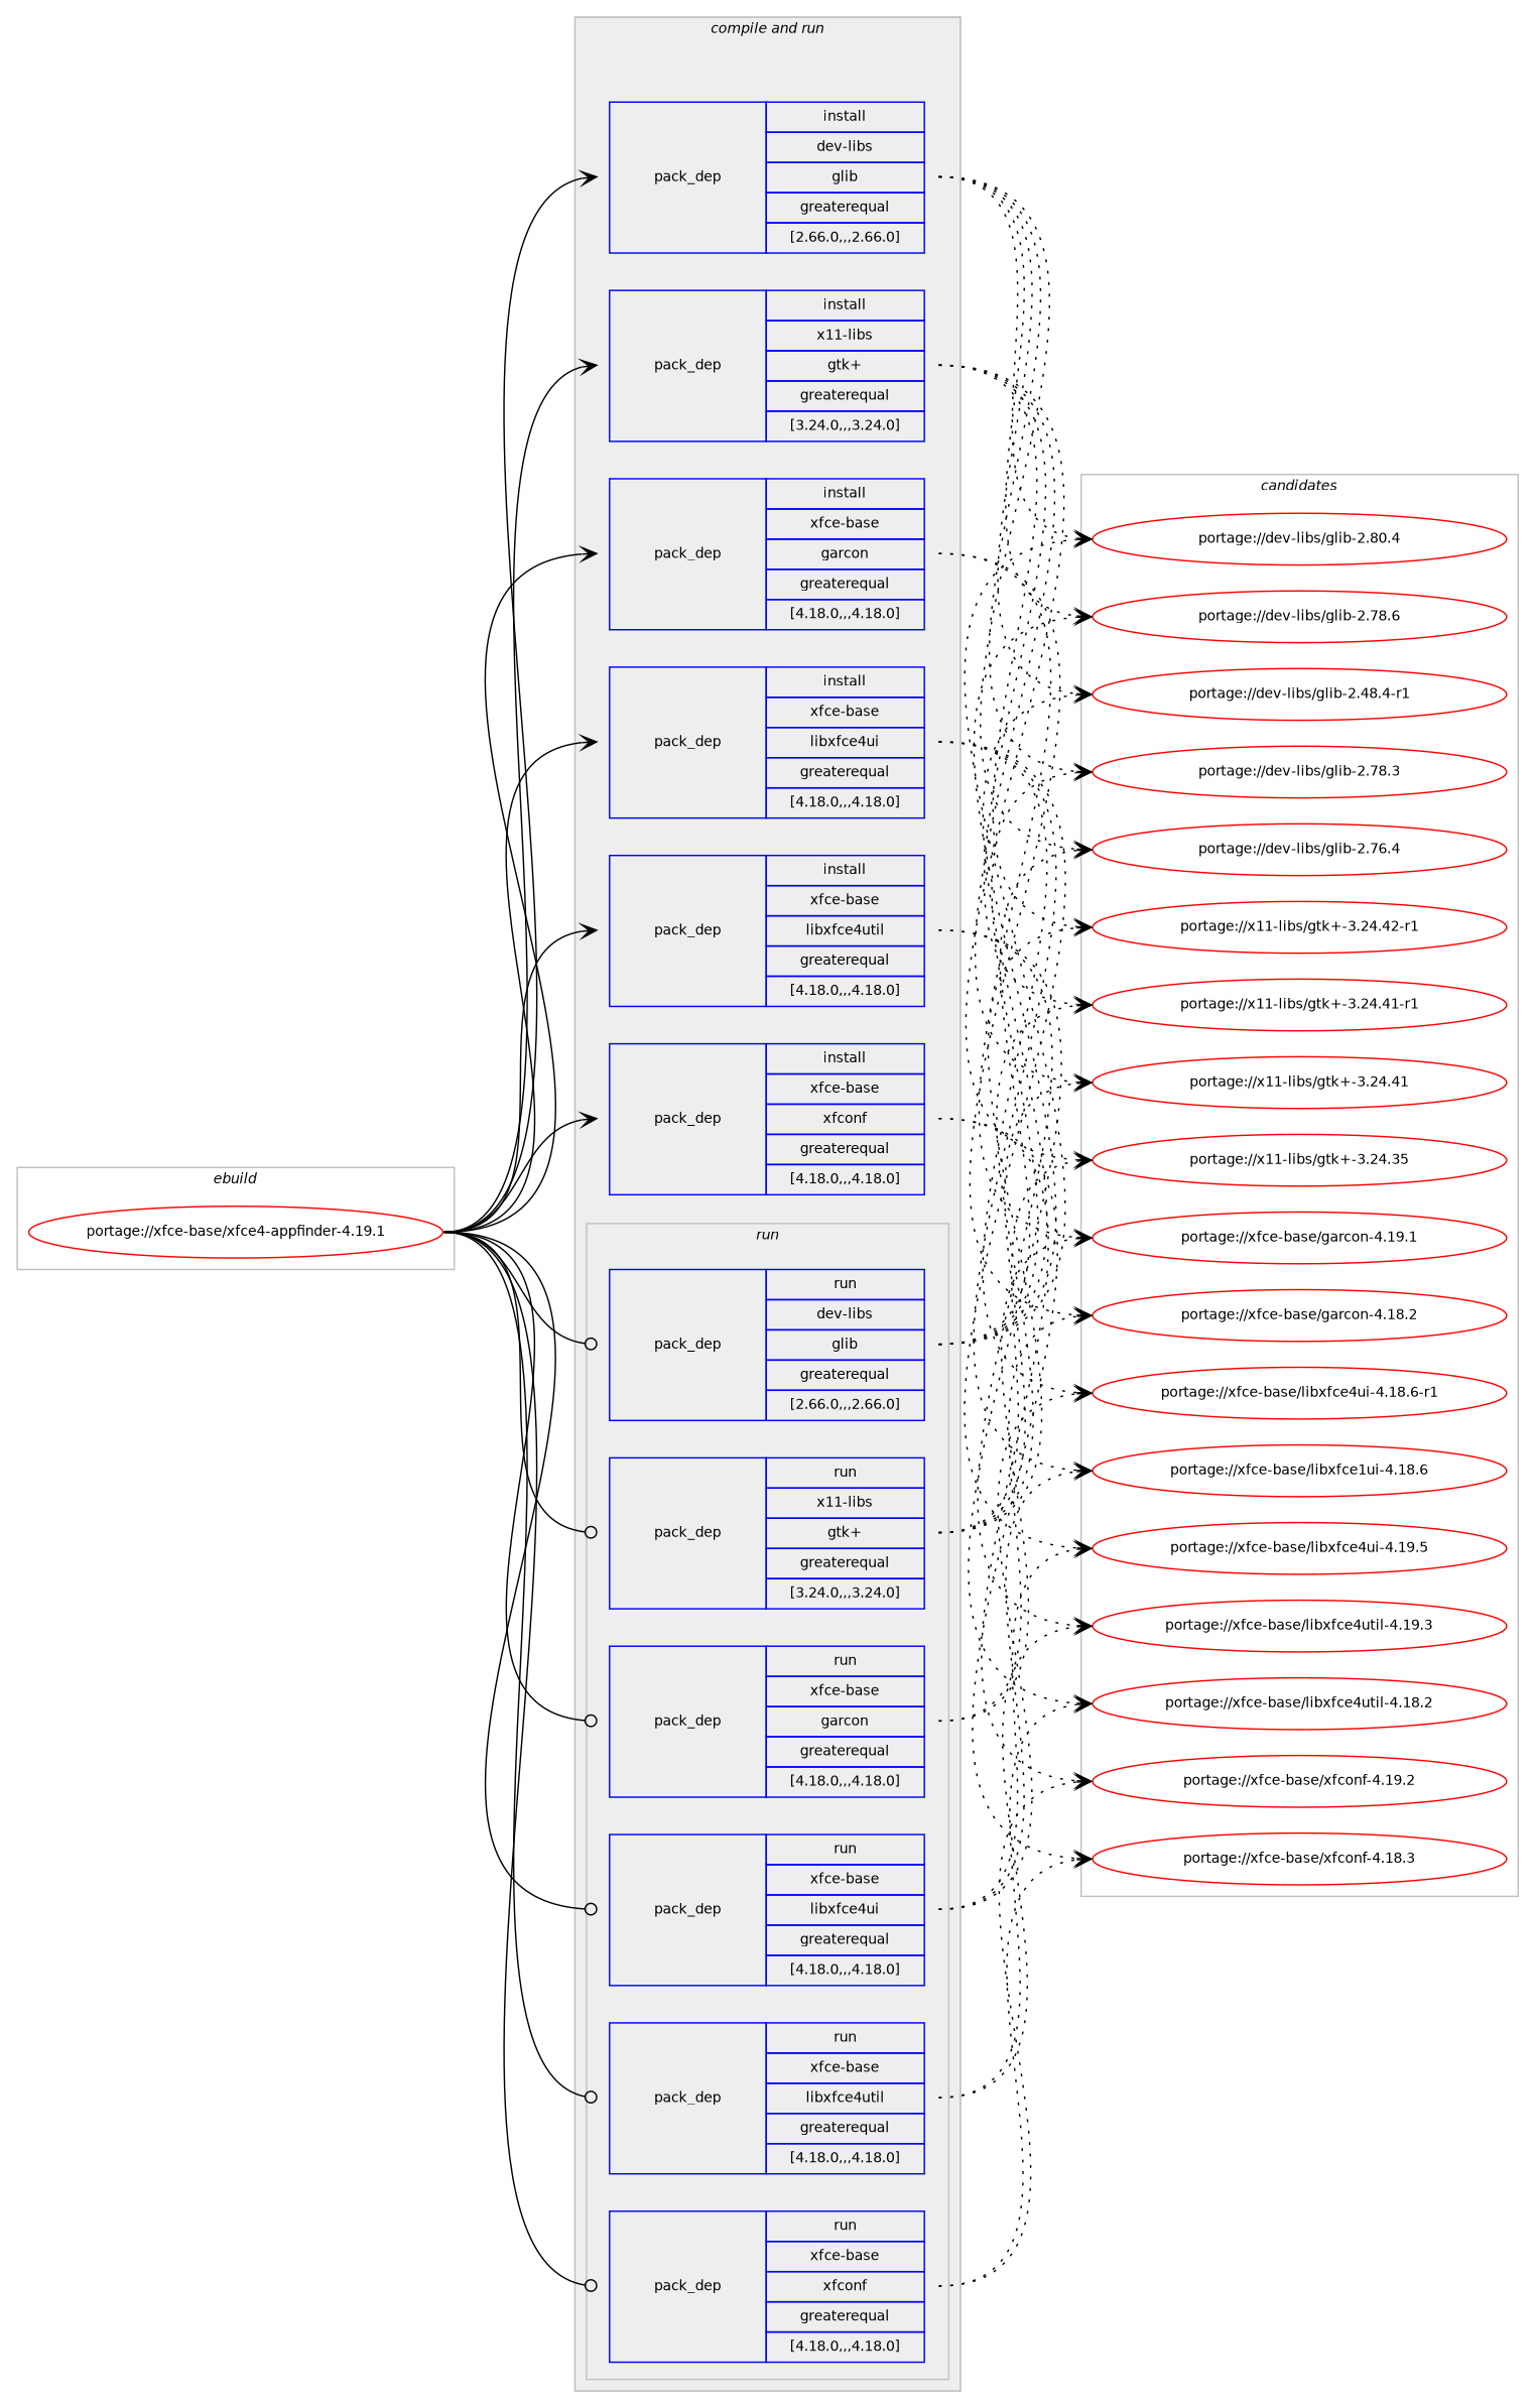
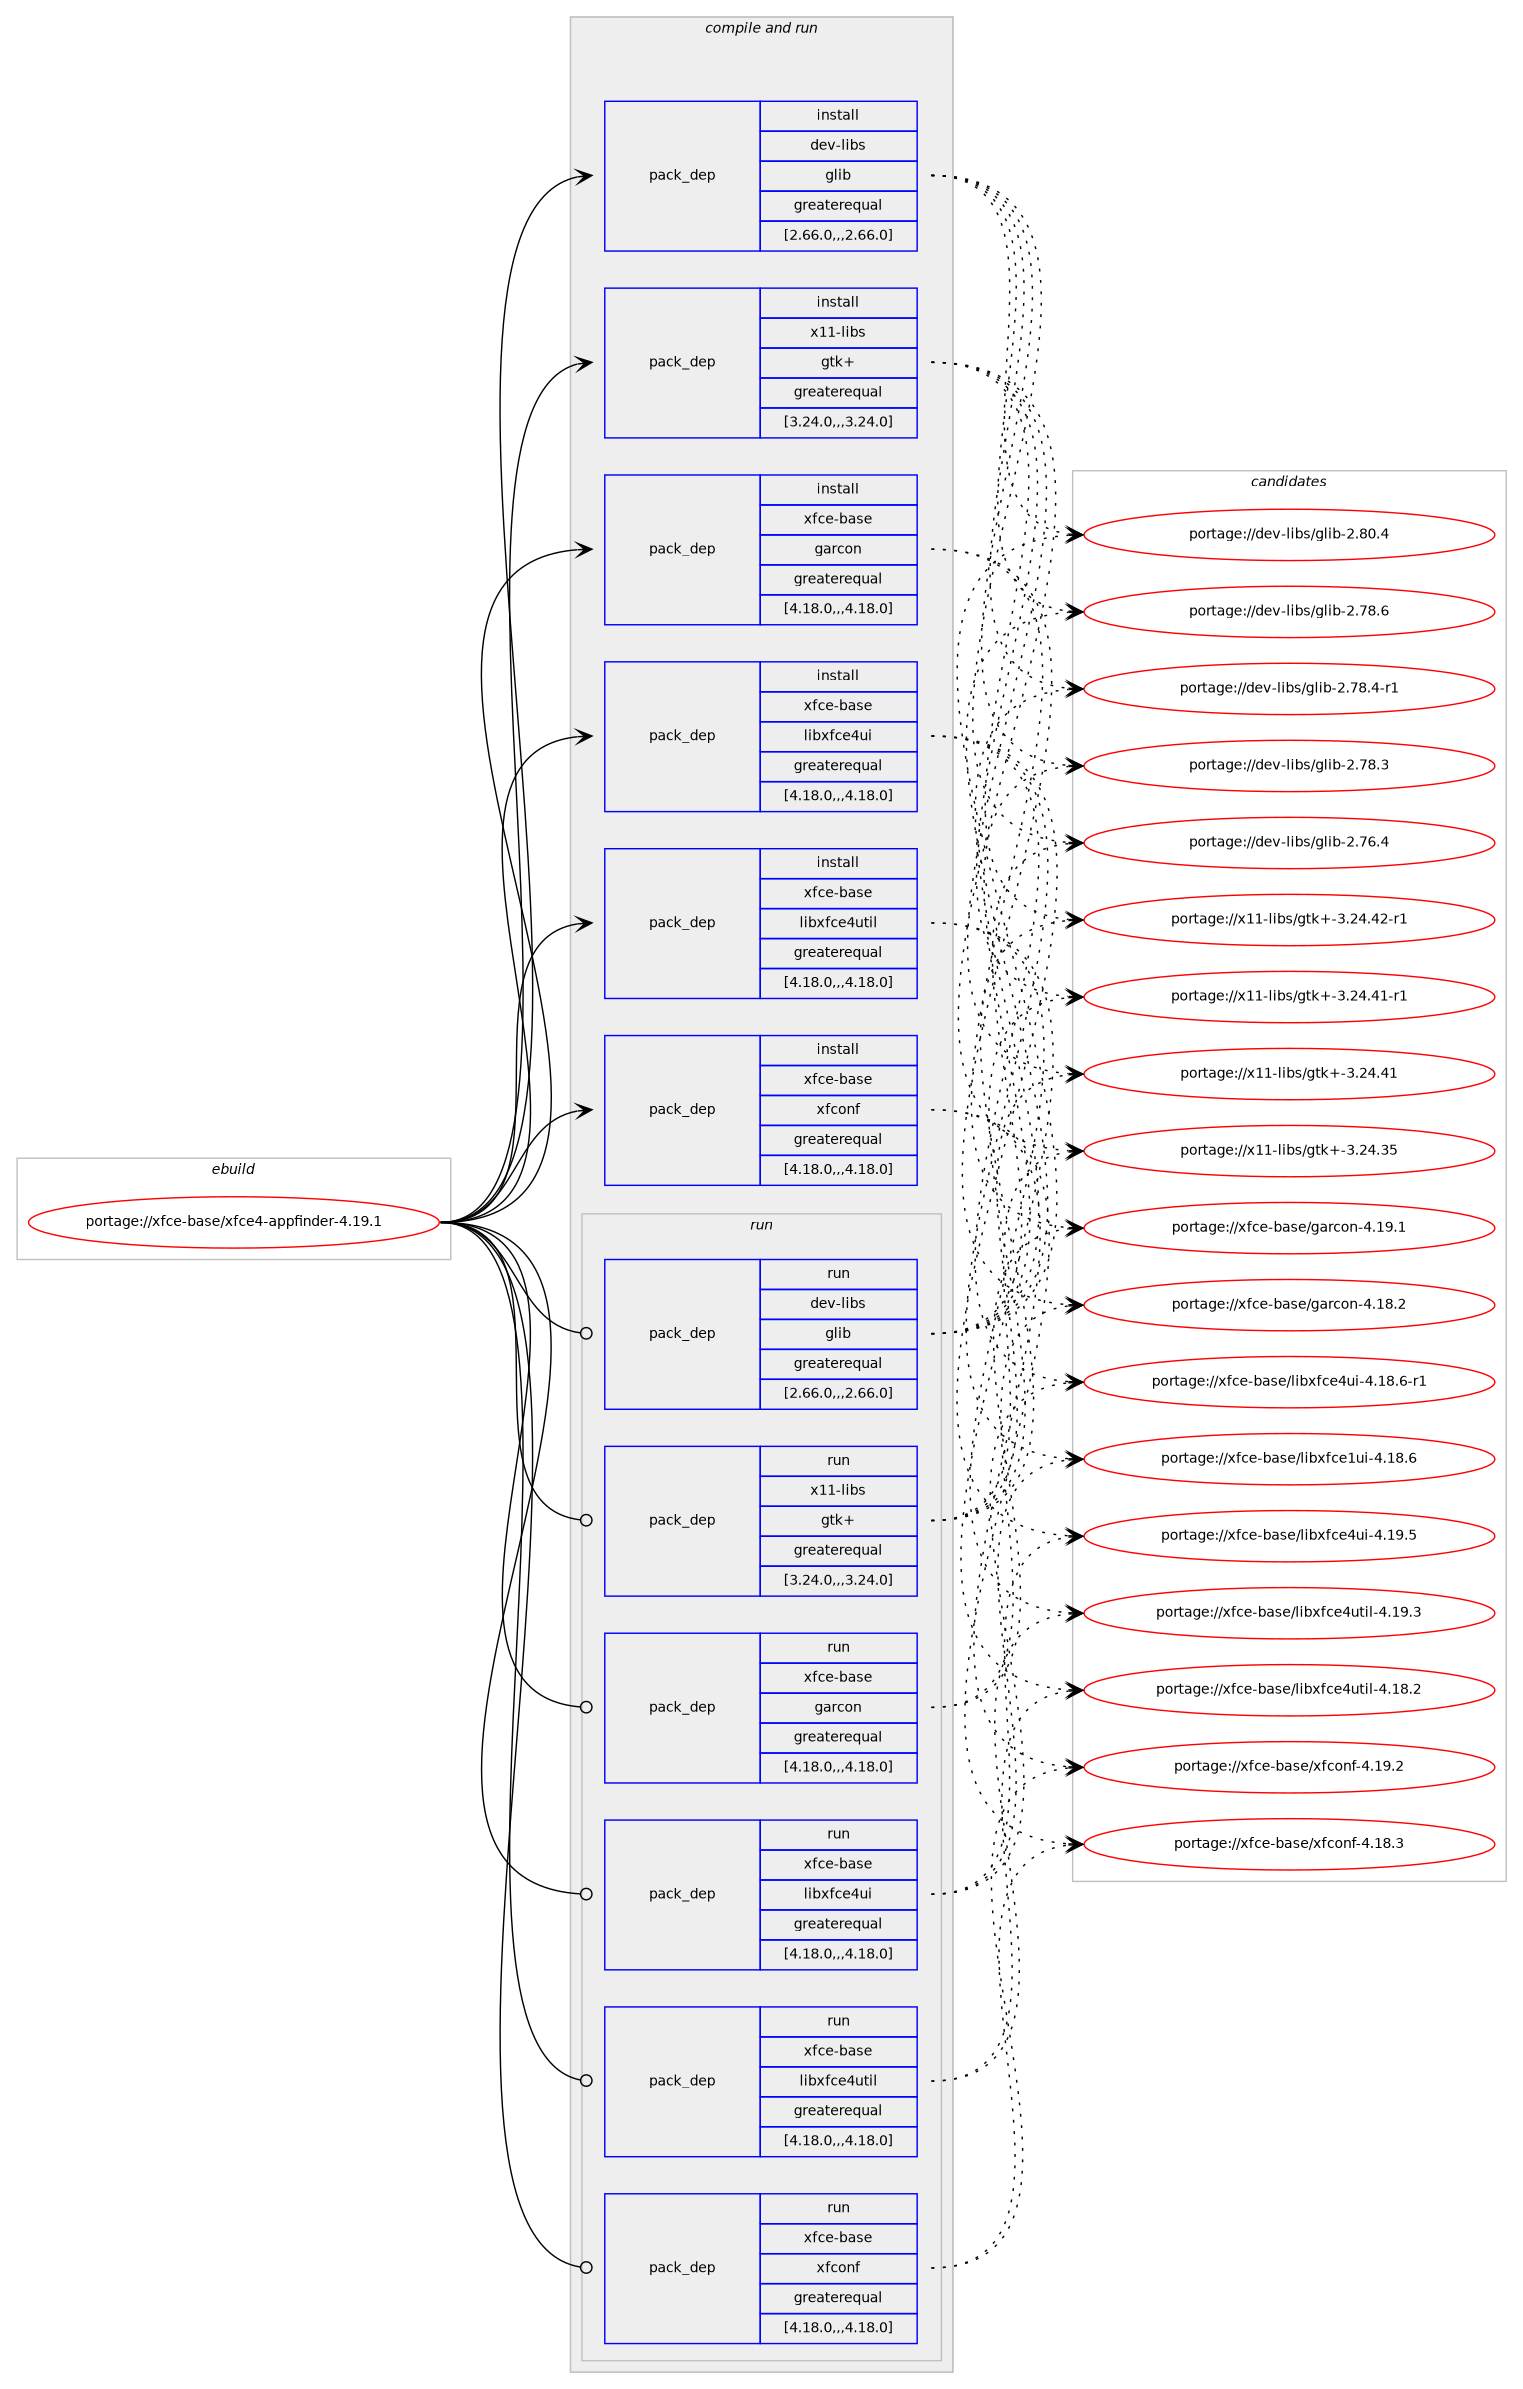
  digraph {
    compound=true
    concentrate=true
    fontname=Helvetica
    fontsize=10
    newrank=true
    rankdir=LR
    ranksep=1.5
    node [color=red fontname=Helvetica fontsize=10]
    edge [arrowhead=vee headport=w style=dotted tailport=e weight=100]
    n1 [label="portage://xfce-base/xfce4-appfinder-4.19.1" width=4]
    n2 [color=blue label=<<TABLE BORDER="0" CELLBORDER="1" CELLSPACING="0" CELLPADDING="4" WIDTH="220"><TR><TD ROWSPAN="6" CELLPADDING="30">pack_dep</TD></TR><TR><TD WIDTH="110">install</TD></TR><TR><TD>dev-libs</TD></TR><TR><TD>glib</TD></TR><TR><TD>greaterequal</TD></TR><TR><TD>[2.66.0,,,2.66.0]</TD></TR></TABLE>> shape=none]
    n3 [color=blue label=<<TABLE BORDER="0" CELLBORDER="1" CELLSPACING="0" CELLPADDING="4" WIDTH="220"><TR><TD ROWSPAN="6" CELLPADDING="30">pack_dep</TD></TR><TR><TD WIDTH="110">install</TD></TR><TR><TD>x11-libs</TD></TR><TR><TD>gtk+</TD></TR><TR><TD>greaterequal</TD></TR><TR><TD>[3.24.0,,,3.24.0]</TD></TR></TABLE>> shape=none]
    n4 [color=blue label=<<TABLE BORDER="0" CELLBORDER="1" CELLSPACING="0" CELLPADDING="4" WIDTH="220"><TR><TD ROWSPAN="6" CELLPADDING="30">pack_dep</TD></TR><TR><TD WIDTH="110">install</TD></TR><TR><TD>xfce-base</TD></TR><TR><TD>garcon</TD></TR><TR><TD>greaterequal</TD></TR><TR><TD>[4.18.0,,,4.18.0]</TD></TR></TABLE>> shape=none]
    n5 [color=blue label=<<TABLE BORDER="0" CELLBORDER="1" CELLSPACING="0" CELLPADDING="4" WIDTH="220"><TR><TD ROWSPAN="6" CELLPADDING="30">pack_dep</TD></TR><TR><TD WIDTH="110">install</TD></TR><TR><TD>xfce-base</TD></TR><TR><TD>libxfce4ui</TD></TR><TR><TD>greaterequal</TD></TR><TR><TD>[4.18.0,,,4.18.0]</TD></TR></TABLE>> shape=none]
    n6 [color=blue label=<<TABLE BORDER="0" CELLBORDER="1" CELLSPACING="0" CELLPADDING="4" WIDTH="220"><TR><TD ROWSPAN="6" CELLPADDING="30">pack_dep</TD></TR><TR><TD WIDTH="110">install</TD></TR><TR><TD>xfce-base</TD></TR><TR><TD>libxfce4util</TD></TR><TR><TD>greaterequal</TD></TR><TR><TD>[4.18.0,,,4.18.0]</TD></TR></TABLE>> shape=none]
    n7 [color=blue label=<<TABLE BORDER="0" CELLBORDER="1" CELLSPACING="0" CELLPADDING="4" WIDTH="220"><TR><TD ROWSPAN="6" CELLPADDING="30">pack_dep</TD></TR><TR><TD WIDTH="110">install</TD></TR><TR><TD>xfce-base</TD></TR><TR><TD>xfconf</TD></TR><TR><TD>greaterequal</TD></TR><TR><TD>[4.18.0,,,4.18.0]</TD></TR></TABLE>> shape=none]
    n8 [color=blue label=<<TABLE BORDER="0" CELLBORDER="1" CELLSPACING="0" CELLPADDING="4" WIDTH="220"><TR><TD ROWSPAN="6" CELLPADDING="30">pack_dep</TD></TR><TR><TD WIDTH="110">run</TD></TR><TR><TD>dev-libs</TD></TR><TR><TD>glib</TD></TR><TR><TD>greaterequal</TD></TR><TR><TD>[2.66.0,,,2.66.0]</TD></TR></TABLE>> shape=none]
    n9 [color=blue label=<<TABLE BORDER="0" CELLBORDER="1" CELLSPACING="0" CELLPADDING="4" WIDTH="220"><TR><TD ROWSPAN="6" CELLPADDING="30">pack_dep</TD></TR><TR><TD WIDTH="110">run</TD></TR><TR><TD>x11-libs</TD></TR><TR><TD>gtk+</TD></TR><TR><TD>greaterequal</TD></TR><TR><TD>[3.24.0,,,3.24.0]</TD></TR></TABLE>> shape=none]
    n10 [color=blue label=<<TABLE BORDER="0" CELLBORDER="1" CELLSPACING="0" CELLPADDING="4" WIDTH="220"><TR><TD ROWSPAN="6" CELLPADDING="30">pack_dep</TD></TR><TR><TD WIDTH="110">run</TD></TR><TR><TD>xfce-base</TD></TR><TR><TD>garcon</TD></TR><TR><TD>greaterequal</TD></TR><TR><TD>[4.18.0,,,4.18.0]</TD></TR></TABLE>> shape=none]
    n11 [color=blue label=<<TABLE BORDER="0" CELLBORDER="1" CELLSPACING="0" CELLPADDING="4" WIDTH="220"><TR><TD ROWSPAN="6" CELLPADDING="30">pack_dep</TD></TR><TR><TD WIDTH="110">run</TD></TR><TR><TD>xfce-base</TD></TR><TR><TD>libxfce4ui</TD></TR><TR><TD>greaterequal</TD></TR><TR><TD>[4.18.0,,,4.18.0]</TD></TR></TABLE>> shape=none]
    n12 [color=blue label=<<TABLE BORDER="0" CELLBORDER="1" CELLSPACING="0" CELLPADDING="4" WIDTH="220"><TR><TD ROWSPAN="6" CELLPADDING="30">pack_dep</TD></TR><TR><TD WIDTH="110">run</TD></TR><TR><TD>xfce-base</TD></TR><TR><TD>libxfce4util</TD></TR><TR><TD>greaterequal</TD></TR><TR><TD>[4.18.0,,,4.18.0]</TD></TR></TABLE>> shape=none]
    n13 [color=blue label=<<TABLE BORDER="0" CELLBORDER="1" CELLSPACING="0" CELLPADDING="4" WIDTH="220"><TR><TD ROWSPAN="6" CELLPADDING="30">pack_dep</TD></TR><TR><TD WIDTH="110">run</TD></TR><TR><TD>xfce-base</TD></TR><TR><TD>xfconf</TD></TR><TR><TD>greaterequal</TD></TR><TR><TD>[4.18.0,,,4.18.0]</TD></TR></TABLE>> shape=none]
    n14 [label="portage://dev-libs/glib-2.80.4" width=4]
    n15 [label="portage://dev-libs/glib-2.78.6" width=4]
-   n16 [label="portage://dev-libs/glib-2.48.4-r1" width=4]
+   n16 [label="portage://dev-libs/glib-2.78.4-r1" width=4]
    n17 [label="portage://dev-libs/glib-2.78.3" width=4]
    n18 [label="portage://dev-libs/glib-2.76.4" width=4]
    n19 [label="portage://x11-libs/gtk+-3.24.42-r1" width=4]
    n20 [label="portage://x11-libs/gtk+-3.24.41-r1" width=4]
    n21 [label="portage://x11-libs/gtk+-3.24.41" width=4]
    n22 [label="portage://x11-libs/gtk+-3.24.35" width=4]
    n23 [label="portage://xfce-base/garcon-4.19.1" width=4]
    n24 [label="portage://xfce-base/garcon-4.18.2" width=4]
    n25 [label="portage://xfce-base/libxfce4ui-4.19.5" width=4]
    n26 [label="portage://xfce-base/libxfce4ui-4.18.6-r1" width=4]
    n27 [label="portage://xfce-base/libxfce1ui-4.18.6" width=4]
    n28 [label="portage://xfce-base/libxfce4util-4.19.3" width=4]
    n29 [label="portage://xfce-base/libxfce4util-4.18.2" width=4]
    n30 [label="portage://xfce-base/xfconf-4.19.2" width=4]
    n31 [label="portage://xfce-base/xfconf-4.18.3" width=4]
    subgraph cluster_1 {
      color=gray
      label=<<i>ebuild</i>>
      n1
    }
    subgraph cluster_2 {
      color=gray
      label=<<i>dependencies</i>>
      subgraph cluster_3 {
        color=gray
        fillcolor="#eeeeee"
        label=<<i>compile</i>>
        style=filled
        subgraph sub_4 {
          color=gray
          fillcolor="#eeeeee"
          label=<<i>compile</i>>
          style=filled
          n2
        }
        subgraph sub_5 {
          color=gray
          fillcolor="#eeeeee"
          label=<<i>compile</i>>
          style=filled
          n3
        }
        subgraph sub_6 {
          color=gray
          fillcolor="#eeeeee"
          label=<<i>compile</i>>
          style=filled
          n4
        }
        subgraph sub_7 {
          color=gray
          fillcolor="#eeeeee"
          label=<<i>compile</i>>
          style=filled
          n5
        }
        subgraph sub_8 {
          color=gray
          fillcolor="#eeeeee"
          label=<<i>compile</i>>
          style=filled
          n6
        }
        subgraph sub_9 {
          color=gray
          fillcolor="#eeeeee"
          label=<<i>compile</i>>
          style=filled
          n7
        }
      }
      subgraph cluster_10 {
        color=gray
        fillcolor="#eeeeee"
        label=<<i>compile and run</i>>
        style=filled
      }
      subgraph cluster_11 {
        color=gray
        fillcolor="#eeeeee"
        label=<<i>run</i>>
        style=filled
        subgraph sub_12 {
          color=gray
          fillcolor="#eeeeee"
          label=<<i>run</i>>
          style=filled
          n8
        }
        subgraph sub_13 {
          color=gray
          fillcolor="#eeeeee"
          label=<<i>run</i>>
          style=filled
          n9
        }
        subgraph sub_14 {
          color=gray
          fillcolor="#eeeeee"
          label=<<i>run</i>>
          style=filled
          n10
        }
        subgraph sub_15 {
          color=gray
          fillcolor="#eeeeee"
          label=<<i>run</i>>
          style=filled
          n11
        }
        subgraph sub_16 {
          color=gray
          fillcolor="#eeeeee"
          label=<<i>run</i>>
          style=filled
          n12
        }
        subgraph sub_17 {
          color=gray
          fillcolor="#eeeeee"
          label=<<i>run</i>>
          style=filled
          n13
        }
      }
    }
    subgraph cluster_18 {
      color=gray
      label=<<i>candidates</i>>
      rank=same
      subgraph sub_19 {
        color=black
        label=<<i>candidates</i>>
        nodesep=1
        rank=same
        n14
        n15
        n16
        n17
        n18
      }
      subgraph sub_20 {
        color=black
        label=<<i>candidates</i>>
        nodesep=1
        rank=same
        n19
        n20
        n21
        n22
      }
      subgraph sub_21 {
        color=black
        label=<<i>candidates</i>>
        nodesep=1
        rank=same
        n23
        n24
      }
      subgraph sub_22 {
        color=black
        label=<<i>candidates</i>>
        nodesep=1
        rank=same
        n25
        n26
        n27
      }
      subgraph sub_23 {
        color=black
        label=<<i>candidates</i>>
        nodesep=1
        rank=same
        n28
        n29
      }
      subgraph sub_24 {
        color=black
        label=<<i>candidates</i>>
        nodesep=1
        rank=same
        n30
        n31
      }
      subgraph sub_25 {
        color=black
        label=<<i>candidates</i>>
        nodesep=1
        rank=same
        n14
        n15
        n16
        n17
        n18
      }
      subgraph sub_26 {
        color=black
        label=<<i>candidates</i>>
        nodesep=1
        rank=same
        n19
        n20
        n21
        n22
      }
      subgraph sub_27 {
        color=black
        label=<<i>candidates</i>>
        nodesep=1
        rank=same
        n23
        n24
      }
      subgraph sub_28 {
        color=black
        label=<<i>candidates</i>>
        nodesep=1
        rank=same
        n25
        n26
        n27
      }
      subgraph sub_29 {
        color=black
        label=<<i>candidates</i>>
        nodesep=1
        rank=same
        n30
        n31
      }
      subgraph sub_30 {
        color=black
        label=<<i>candidates</i>>
        nodesep=1
        rank=same
        n28
        n29
      }
    }
    n1 -> n2 [style=solid weight=20]
    n1 -> n3 [style=solid weight=20]
    n1 -> n4 [style=solid weight=20]
    n1 -> n5 [style=solid weight=20]
    n1 -> n6 [style=solid weight=20]
    n1 -> n7 [style=solid weight=20]
    n1 -> n8 [arrowhead=odot style=solid weight=20]
    n1 -> n9 [arrowhead=odot style=solid weight=20]
    n1 -> n10 [arrowhead=odot style=solid weight=20]
    n1 -> n11 [arrowhead=odot style=solid weight=20]
    n1 -> n12 [arrowhead=odot style=solid weight=20]
    n1 -> n13 [arrowhead=odot style=solid weight=20]
    n2 -> n14
    n2 -> n15
    n2 -> n16
    n2 -> n17
    n2 -> n18
    n3 -> n19
    n3 -> n20
    n3 -> n21
    n3 -> n22
    n4 -> n23
    n4 -> n24
    n5 -> n25
    n5 -> n26
    n5 -> n27
    n6 -> n28
    n6 -> n29
    n7 -> n30
    n7 -> n31
    n8 -> n14
    n8 -> n15
    n8 -> n16
    n8 -> n17
    n8 -> n18
    n9 -> n19
    n9 -> n20
    n9 -> n21
    n9 -> n22
    n10 -> n23
    n10 -> n24
    n11 -> n25
    n11 -> n26
    n11 -> n27
    n12 -> n28
    n12 -> n29
    n13 -> n30
    n13 -> n31
  }
